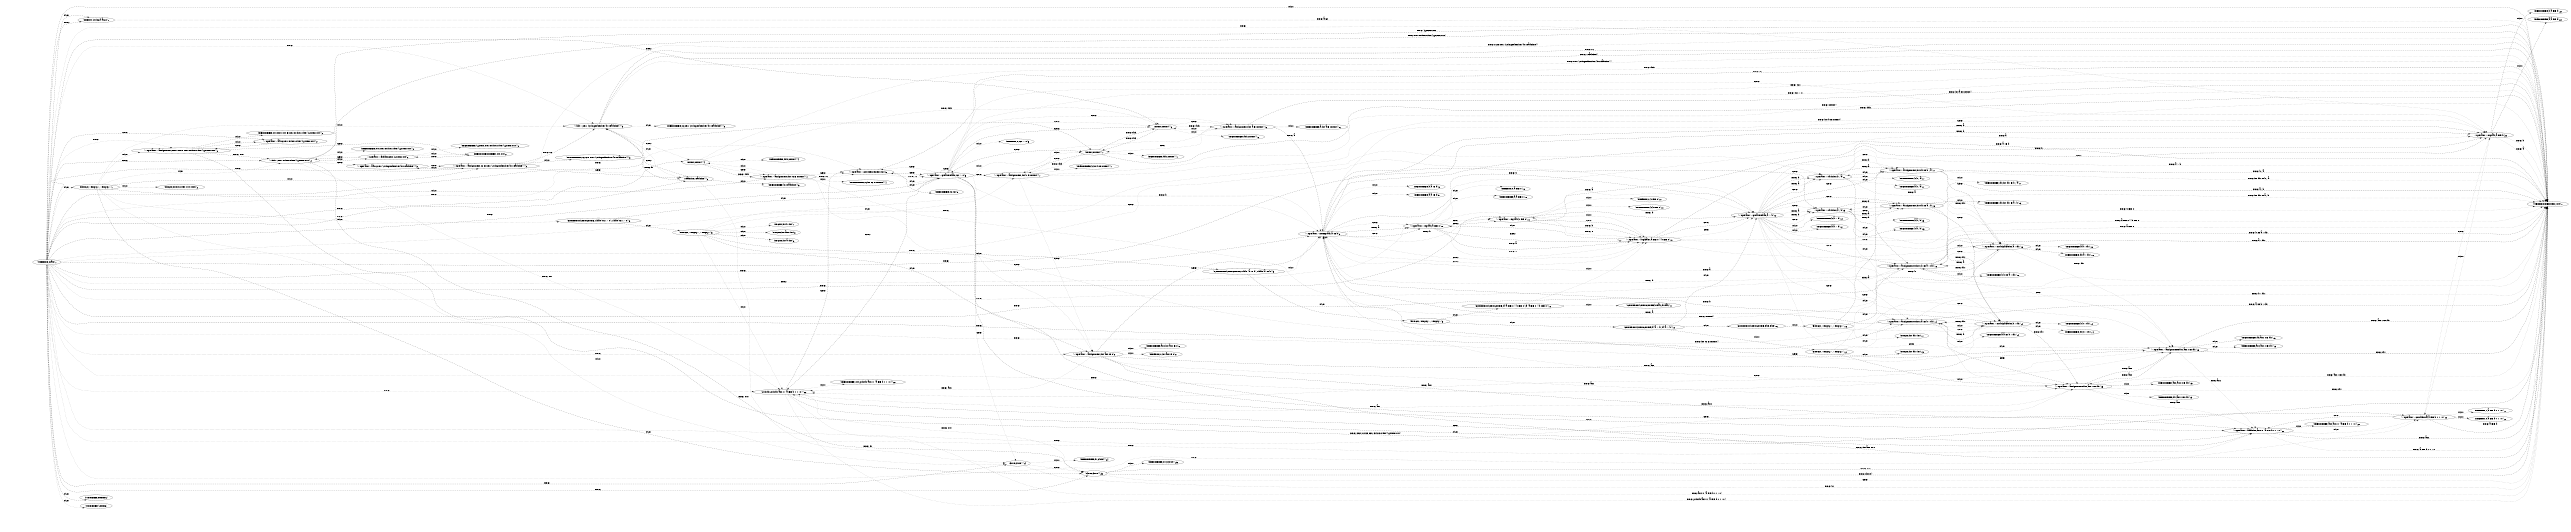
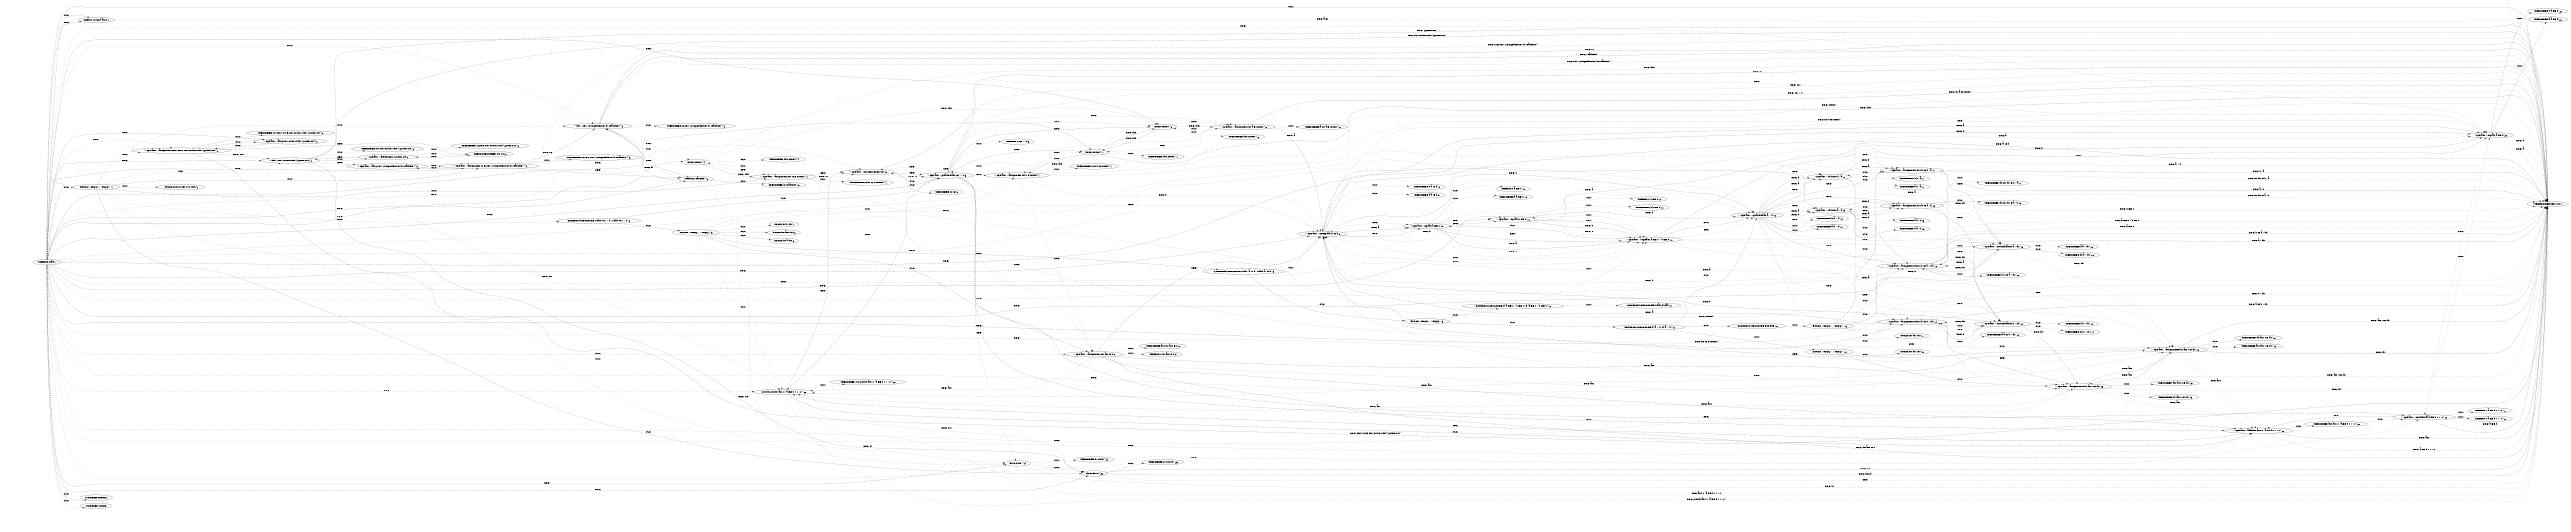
  digraph {
    rankdir=LR
    edge [style=dotted]
    n1 [label=<(METHOD,main)<SUB>1</SUB>>]
    n2 [label=<(PARAM,String[] args)<SUB>1</SUB>>]
    n3 [label=<(BLOCK,&lt;empty&gt;,&lt;empty&gt;)<SUB>1</SUB>>]
    n4 [label=<(&lt;operator&gt;.assignment,ANY out = new PrintWriter(System.out))<SUB>2</SUB>>]
    n5 [label=<(&lt;operator&gt;.alloc,new PrintWriter(System.out))<SUB>2</SUB>>]
    n6 [label=<(&lt;init&gt;,new PrintWriter(System.out))<SUB>2</SUB>>]
    n7 [label=<(&lt;operator&gt;.assignment,sc = new StringTokenizer(br.readLine()))<SUB>3</SUB>>]
    n8 [label=<(&lt;init&gt;,new StringTokenizer(br.readLine()))<SUB>3</SUB>>]
    n9 [label=<(readLine,readLine())<SUB>3</SUB>>]
    n10 [label=<(nxtInt,nxtInt())<SUB>4</SUB>>]
    n11 [label=<(&lt;operator&gt;.greaterThan,tc-- &gt; 0)<SUB>5</SUB>>]
    n12 [label=<(&lt;operator&gt;.postDecrement,tc--)<SUB>5</SUB>>]
    n13 [label=<(nxtInt,nxtInt())<SUB>6</SUB>>]
    n14 [label=<(nxtInt,nxtInt())<SUB>7</SUB>>]
    n15 [label=<(&lt;operator&gt;.assignment,int ans = 0)<SUB>8</SUB>>]
    n16 [label=<(&lt;operator&gt;.notEquals,a != b)<SUB>9</SUB>>]
    n17 [label=<(&lt;operator&gt;.equals,a == 0)<SUB>10</SUB>>]
    n18 [label=<(&lt;operator&gt;.equals,b == 0)<SUB>10</SUB>>]
    n19 [label=<(&lt;operator&gt;.greaterThan,a &gt; b)<SUB>12</SUB>>]
    n20 [label=<(&lt;operator&gt;.division,a / b)<SUB>13</SUB>>]
    n21 [label=<(&lt;operator&gt;.assignmentMinus,a -= b * div)<SUB>14</SUB>>]
    n22 [label=<(&lt;operator&gt;.multiplication,b * div)<SUB>14</SUB>>]
    n23 [label=<(&lt;operator&gt;.assignmentPlus,ans += div)<SUB>15</SUB>>]
    n24 [label=<(&lt;operator&gt;.division,b / a)<SUB>17</SUB>>]
    n25 [label=<(&lt;operator&gt;.assignmentMinus,b -= a * div)<SUB>18</SUB>>]
    n26 [label=<(&lt;operator&gt;.multiplication,a * div)<SUB>18</SUB>>]
    n27 [label=<(&lt;operator&gt;.assignmentPlus,ans += div)<SUB>19</SUB>>]
    n28 [label=<(println,println(ans + (a == b ? 1 : 0)))<SUB>22</SUB>>]
    n29 [label=<(&lt;operator&gt;.addition,ans + (a == b ? 1 : 0))<SUB>22</SUB>>]
    n30 [label=<(&lt;operator&gt;.conditional,a == b ? 1 : 0)<SUB>22</SUB>>]
    n31 [label=<(&lt;operator&gt;.equals,a == b)<SUB>22</SUB>>]
    n32 [label=<(close,close())<SUB>24</SUB>>]
    n33 [label=<(close,close())<SUB>25</SUB>>]
    n34 [label=<(MODIFIER,PUBLIC)>]
    n35 [label=<(MODIFIER,STATIC)>]
    n36 [label=<(METHOD_RETURN,void)<SUB>1</SUB>>]
    n37 [label=<(LOCAL,PrintWriter out: ANY)<SUB>2</SUB>>]
    n38 [label=<(&lt;operator&gt;.assignment,int tc = nxtInt())<SUB>4</SUB>>]
    n39 [label=<(CONTROL_STRUCTURE,while (tc-- &gt; 0),while (tc-- &gt; 0))<SUB>5</SUB>>]
    n40 [label=<(IDENTIFIER,out,ANY out = new PrintWriter(System.out))<SUB>2</SUB>>]
    n41 [label=<(FIELD_IDENTIFIER,out,out)<SUB>2</SUB>>]
    n42 [label=<(IDENTIFIER,out,new PrintWriter(System.out))<SUB>2</SUB>>]
    n43 [label=<(&lt;operator&gt;.fieldAccess,System.out)<SUB>2</SUB>>]
    n44 [label=<(&lt;operator&gt;.alloc,new StringTokenizer(br.readLine()))<SUB>3</SUB>>]
    n45 [label=<(IDENTIFIER,sc,sc = new StringTokenizer(br.readLine()))<SUB>3</SUB>>]
    n46 [label=<(IDENTIFIER,sc,new StringTokenizer(br.readLine()))<SUB>3</SUB>>]
    n47 [label=<(IDENTIFIER,br,readLine())<SUB>3</SUB>>]
    n48 [label=<(IDENTIFIER,this,nxtInt())<SUB>4</SUB>>]
    n49 [label=<(LITERAL,0,tc-- &gt; 0)<SUB>5</SUB>>]
    n50 [label=<(&lt;operator&gt;.assignment,int a = nxtInt())<SUB>6</SUB>>]
    n51 [label=<(&lt;operator&gt;.assignment,int b = nxtInt())<SUB>7</SUB>>]
    n52 [label=<(IDENTIFIER,tc,tc--)<SUB>5</SUB>>]
    n53 [label=<(IDENTIFIER,this,nxtInt())<SUB>6</SUB>>]
    n54 [label=<(IDENTIFIER,this,nxtInt())<SUB>7</SUB>>]
    n55 [label=<(IDENTIFIER,ans,int ans = 0)<SUB>8</SUB>>]
    n56 [label=<(LITERAL,0,int ans = 0)<SUB>8</SUB>>]
    n57 [label=<(IDENTIFIER,a,a != b)<SUB>9</SUB>>]
    n58 [label=<(IDENTIFIER,b,a != b)<SUB>9</SUB>>]
    n59 [label=<(&lt;operator&gt;.logicalOr,a == 0 || b == 0)<SUB>10</SUB>>]
    n60 [label=<(IDENTIFIER,a,a == 0)<SUB>10</SUB>>]
    n61 [label=<(LITERAL,0,a == 0)<SUB>10</SUB>>]
    n62 [label=<(IDENTIFIER,b,b == 0)<SUB>10</SUB>>]
    n63 [label=<(LITERAL,0,b == 0)<SUB>10</SUB>>]
    n64 [label=<(IDENTIFIER,a,a &gt; b)<SUB>12</SUB>>]
    n65 [label=<(IDENTIFIER,b,a &gt; b)<SUB>12</SUB>>]
    n66 [label=<(&lt;operator&gt;.assignment,int div = a / b)<SUB>13</SUB>>]
    n67 [label=<(&lt;operator&gt;.assignment,int div = b / a)<SUB>17</SUB>>]
    n68 [label=<(IDENTIFIER,a,a / b)<SUB>13</SUB>>]
    n69 [label=<(IDENTIFIER,b,a / b)<SUB>13</SUB>>]
    n70 [label=<(IDENTIFIER,a,a -= b * div)<SUB>14</SUB>>]
    n71 [label=<(IDENTIFIER,b,b * div)<SUB>14</SUB>>]
    n72 [label=<(IDENTIFIER,div,b * div)<SUB>14</SUB>>]
    n73 [label=<(IDENTIFIER,ans,ans += div)<SUB>15</SUB>>]
    n74 [label=<(IDENTIFIER,div,ans += div)<SUB>15</SUB>>]
    n75 [label=<(IDENTIFIER,b,b / a)<SUB>17</SUB>>]
    n76 [label=<(IDENTIFIER,a,b / a)<SUB>17</SUB>>]
    n77 [label=<(IDENTIFIER,b,b -= a * div)<SUB>18</SUB>>]
    n78 [label=<(IDENTIFIER,a,a * div)<SUB>18</SUB>>]
    n79 [label=<(IDENTIFIER,div,a * div)<SUB>18</SUB>>]
    n80 [label=<(IDENTIFIER,ans,ans += div)<SUB>19</SUB>>]
    n81 [label=<(IDENTIFIER,div,ans += div)<SUB>19</SUB>>]
    n82 [label=<(IDENTIFIER,out,println(ans + (a == b ? 1 : 0)))<SUB>22</SUB>>]
    n83 [label=<(IDENTIFIER,ans,ans + (a == b ? 1 : 0))<SUB>22</SUB>>]
    n84 [label=<(LITERAL,1,a == b ? 1 : 0)<SUB>22</SUB>>]
    n85 [label=<(LITERAL,0,a == b ? 1 : 0)<SUB>22</SUB>>]
    n86 [label=<(IDENTIFIER,a,a == b)<SUB>22</SUB>>]
    n87 [label=<(IDENTIFIER,b,a == b)<SUB>22</SUB>>]
    n88 [label=<(IDENTIFIER,br,close())<SUB>24</SUB>>]
    n89 [label=<(IDENTIFIER,out,close())<SUB>25</SUB>>]
    n90 [label=<(IDENTIFIER,tc,int tc = nxtInt())<SUB>4</SUB>>]
    n91 [label=<(BLOCK,&lt;empty&gt;,&lt;empty&gt;)<SUB>5</SUB>>]
    n92 [label=<(IDENTIFIER,System,new PrintWriter(System.out))<SUB>2</SUB>>]
    n93 [label=<(LOCAL,int a: int)<SUB>6</SUB>>]
    n94 [label=<(LOCAL,int b: int)<SUB>7</SUB>>]
    n95 [label=<(LOCAL,int ans: int)<SUB>8</SUB>>]
    n96 [label=<(CONTROL_STRUCTURE,while (a != b),while (a != b))<SUB>9</SUB>>]
    n97 [label=<(IDENTIFIER,a,int a = nxtInt())<SUB>6</SUB>>]
    n98 [label=<(IDENTIFIER,b,int b = nxtInt())<SUB>7</SUB>>]
    n99 [label=<(BLOCK,&lt;empty&gt;,&lt;empty&gt;)<SUB>9</SUB>>]
    n100 [label=<(CONTROL_STRUCTURE,if (a == 0 || b == 0),if (a == 0 || b == 0))<SUB>10</SUB>>]
    n101 [label=<(CONTROL_STRUCTURE,if (a &gt; b),if (a &gt; b))<SUB>12</SUB>>]
    n102 [label=<(CONTROL_STRUCTURE,break;,break;)<SUB>11</SUB>>]
    n103 [label=<(BLOCK,&lt;empty&gt;,&lt;empty&gt;)<SUB>12</SUB>>]
    n104 [label=<(CONTROL_STRUCTURE,else,else)<SUB>16</SUB>>]
    n105 [label=<(LOCAL,int div: int)<SUB>13</SUB>>]
    n106 [label=<(BLOCK,&lt;empty&gt;,&lt;empty&gt;)<SUB>16</SUB>>]
    n107 [label=<(IDENTIFIER,div,int div = a / b)<SUB>13</SUB>>]
    n108 [label=<(IDENTIFIER,div,int div = b / a)<SUB>17</SUB>>]
    n109 [label=<(LOCAL,int div: int)<SUB>17</SUB>>]
    n1 -> n2 [label="AST: " style=dashed]
    n1 -> n2 [label="DDG: " style=dashed]
    n1 -> n3 [label="AST: "]
    n1 -> n4 [label="DDG: "]
    n1 -> n5 [label="CFG: " style=dashed]
    n1 -> n6 [label="DDG: " style=dashed]
    n1 -> n7 [label="DDG: " style=dashed]
    n1 -> n8 [label="DDG: "]
    n1 -> n9 [label="DDG: " style=dashed]
    n1 -> n10 [label="DDG: " style=dashed]
    n1 -> n11 [label="DDG: " style=dashed]
    n1 -> n12 [label="DDG: "]
    n1 -> n13 [label="DDG: " style=dashed]
    n1 -> n14 [label="DDG: " style=dashed]
    n1 -> n15 [label="DDG: "]
    n1 -> n16 [label="DDG: " style=dashed]
    n1 -> n17 [label="DDG: "]
    n1 -> n18 [label="DDG: " style=dashed]
    n1 -> n19 [label="DDG: "]
    n1 -> n20 [label="DDG: " style=dashed]
    n1 -> n21 [label="DDG: " style=dashed]
    n1 -> n22 [label="DDG: "]
    n1 -> n23 [label="DDG: "]
    n1 -> n24 [label="DDG: "]
    n1 -> n25 [label="DDG: "]
    n1 -> n26 [label="DDG: " style=dashed]
    n1 -> n27 [label="DDG: "]
    n1 -> n28 [label="DDG: "]
    n1 -> n29 [label="DDG: "]
    n1 -> n30 [label="DDG: "]
    n1 -> n31 [label="DDG: "]
    n1 -> n32 [label="DDG: " style=dashed]
    n1 -> n33 [label="DDG: " style=dashed]
    n1 -> n34 [label="AST: " style=dashed]
    n1 -> n35 [label="AST: "]
    n1 -> n36 [label="AST: " style=dashed]
    n2 -> n36 [label="DDG: args"]
    n3 -> n4 [label="AST: "]
    n3 -> n6 [label="AST: "]
    n3 -> n7 [label="AST: " style=dashed]
    n3 -> n8 [label="AST: "]
    n3 -> n32 [label="AST: "]
    n3 -> n33 [label="AST: " style=dashed]
    n3 -> n37 [label="AST: "]
    n3 -> n38 [label="AST: " style=dashed]
    n3 -> n39 [label="AST: "]
    n4 -> n5 [label="AST: " style=dashed]
    n4 -> n6 [label="DDG: out" style=dashed]
    n4 -> n36 [label="DDG: ANY out = new PrintWriter(System.out)" style=dashed]
    n4 -> n40 [label="AST: " style=dashed]
    n4 -> n41 [label="CFG: " style=dashed]
    n5 -> n4 [label="CFG: " style=dashed]
    n6 -> n28 [label="DDG: out"]
    n6 -> n33 [label="DDG: out" style=dashed]
    n6 -> n36 [label="DDG: System.out" style=dashed]
    n6 -> n36 [label="DDG: new PrintWriter(System.out)" style=dashed]
    n6 -> n42 [label="AST: "]
    n6 -> n43 [label="AST: " style=dashed]
    n6 -> n44 [label="CFG: "]
    n7 -> n8 [label="DDG: sc" style=dashed]
    n7 -> n9 [label="CFG: " style=dashed]
    n7 -> n36 [label="DDG: sc = new StringTokenizer(br.readLine())"]
    n7 -> n44 [label="AST: " style=dashed]
    n7 -> n45 [label="AST: " style=dashed]
    n8 -> n9 [label="AST: "]
    n8 -> n10 [label="CFG: "]
    n8 -> n36 [label="DDG: sc" style=dashed]
    n8 -> n36 [label="DDG: readLine()" style=dashed]
    n8 -> n36 [label="DDG: new StringTokenizer(br.readLine())"]
    n8 -> n46 [label="AST: "]
    n9 -> n8 [label="CFG: " style=dashed]
    n9 -> n8 [label="DDG: br" style=dashed]
    n9 -> n32 [label="DDG: br"]
    n9 -> n47 [label="AST: " style=dashed]
    n10 -> n13 [label="DDG: this"]
    n10 -> n36 [label="DDG: this"]
    n10 -> n38 [label="CFG: "]
    n10 -> n38 [label="DDG: this" style=dashed]
    n10 -> n48 [label="AST: "]
    n11 -> n11 [label="CDG: " style=dashed]
    n11 -> n12 [label="AST: "]
    n11 -> n12 [label="CDG: "]
    n11 -> n13 [label="CFG: "]
    n11 -> n13 [label="CDG: " style=dashed]
    n11 -> n14 [label="CDG: " style=dashed]
    n11 -> n15 [label="CDG: "]
    n11 -> n16 [label="CDG: "]
    n11 -> n28 [label="CDG: " style=dashed]
    n11 -> n29 [label="CDG: " style=dashed]
    n11 -> n30 [label="CDG: " style=dashed]
    n11 -> n31 [label="CDG: "]
    n11 -> n32 [label="CFG: "]
    n11 -> n36 [label="DDG: tc--"]
    n11 -> n36 [label="DDG: tc-- &gt; 0"]
    n11 -> n49 [label="AST: "]
    n11 -> n50 [label="CDG: "]
    n11 -> n51 [label="CDG: " style=dashed]
    n12 -> n11 [label="CFG: " style=dashed]
    n12 -> n11 [label="DDG: tc"]
    n12 -> n36 [label="DDG: tc" style=dashed]
    n12 -> n52 [label="AST: " style=dashed]
    n13 -> n14 [label="DDG: this" style=dashed]
    n13 -> n50 [label="CFG: "]
    n13 -> n50 [label="DDG: this"]
    n13 -> n53 [label="AST: "]
    n14 -> n13 [label="DDG: this" style=dashed]
    n14 -> n36 [label="DDG: this" style=dashed]
    n14 -> n51 [label="CFG: " style=dashed]
    n14 -> n51 [label="DDG: this"]
    n14 -> n54 [label="AST: "]
    n15 -> n16 [label="CFG: " style=dashed]
    n15 -> n23 [label="DDG: ans"]
    n15 -> n27 [label="DDG: ans" style=dashed]
    n15 -> n28 [label="DDG: ans"]
    n15 -> n29 [label="DDG: ans" style=dashed]
    n15 -> n36 [label="DDG: int ans = 0" style=dashed]
    n15 -> n55 [label="AST: "]
    n15 -> n56 [label="AST: "]
    n16 -> n17 [label="CFG: "]
    n16 -> n17 [label="DDG: a" style=dashed]
    n16 -> n17 [label="CDG: " style=dashed]
    n16 -> n18 [label="DDG: b"]
    n16 -> n19 [label="DDG: b" style=dashed]
    n16 -> n31 [label="CFG: "]
    n16 -> n31 [label="DDG: a" style=dashed]
    n16 -> n31 [label="DDG: b" style=dashed]
    n16 -> n36 [label="DDG: a != b" style=dashed]
    n16 -> n57 [label="AST: "]
    n16 -> n58 [label="AST: "]
    n16 -> n59 [label="CDG: "]
    n17 -> n18 [label="CFG: "]
    n17 -> n18 [label="CDG: " style=dashed]
    n17 -> n19 [label="DDG: a"]
    n17 -> n31 [label="DDG: a"]
    n17 -> n59 [label="CFG: " style=dashed]
    n17 -> n59 [label="DDG: a" style=dashed]
    n17 -> n59 [label="DDG: 0"]
    n17 -> n60 [label="AST: "]
    n17 -> n61 [label="AST: "]
    n18 -> n19 [label="DDG: b" style=dashed]
    n18 -> n31 [label="DDG: b" style=dashed]
    n18 -> n59 [label="CFG: " style=dashed]
    n18 -> n59 [label="DDG: b" style=dashed]
    n18 -> n59 [label="DDG: 0"]
    n18 -> n62 [label="AST: "]
    n18 -> n63 [label="AST: "]
    n19 -> n20 [label="CFG: "]
    n19 -> n20 [label="DDG: a"]
    n19 -> n20 [label="DDG: b"]
    n19 -> n20 [label="CDG: "]
    n19 -> n21 [label="CDG: "]
    n19 -> n22 [label="CDG: "]
    n19 -> n23 [label="CDG: "]
    n19 -> n24 [label="CFG: "]
    n19 -> n24 [label="DDG: b" style=dashed]
    n19 -> n24 [label="DDG: a"]
    n19 -> n24 [label="CDG: " style=dashed]
    n19 -> n25 [label="CDG: " style=dashed]
    n19 -> n26 [label="CDG: "]
    n19 -> n27 [label="CDG: "]
    n19 -> n36 [label="DDG: a &gt; b"]
    n19 -> n64 [label="AST: " style=dashed]
    n19 -> n65 [label="AST: " style=dashed]
    n19 -> n66 [label="CDG: " style=dashed]
    n19 -> n67 [label="CDG: " style=dashed]
    n20 -> n21 [label="DDG: a"]
    n20 -> n22 [label="DDG: b"]
    n20 -> n66 [label="CFG: "]
    n20 -> n66 [label="DDG: a" style=dashed]
    n20 -> n66 [label="DDG: b" style=dashed]
    n20 -> n68 [label="AST: "]
    n20 -> n69 [label="AST: " style=dashed]
    n21 -> n16 [label="DDG: a" style=dashed]
    n21 -> n22 [label="AST: "]
    n21 -> n23 [label="CFG: " style=dashed]
    n21 -> n36 [label="DDG: b * div"]
    n21 -> n36 [label="DDG: a -= b * div" style=dashed]
    n21 -> n70 [label="AST: "]
    n22 -> n16 [label="DDG: b" style=dashed]
    n22 -> n21 [label="CFG: "]
    n22 -> n21 [label="DDG: b" style=dashed]
    n22 -> n21 [label="DDG: div"]
    n22 -> n23 [label="DDG: div" style=dashed]
    n22 -> n71 [label="AST: "]
    n22 -> n72 [label="AST: "]
    n23 -> n16 [label="CFG: "]
    n23 -> n27 [label="DDG: ans" style=dashed]
    n23 -> n28 [label="DDG: ans"]
    n23 -> n29 [label="DDG: ans"]
    n23 -> n36 [label="DDG: div"]
    n23 -> n36 [label="DDG: ans += div"]
    n23 -> n73 [label="AST: " style=dashed]
    n23 -> n74 [label="AST: "]
    n24 -> n25 [label="DDG: b" style=dashed]
    n24 -> n26 [label="DDG: a"]
    n24 -> n67 [label="CFG: "]
    n24 -> n67 [label="DDG: b"]
    n24 -> n67 [label="DDG: a" style=dashed]
    n24 -> n75 [label="AST: "]
    n24 -> n76 [label="AST: "]
    n25 -> n16 [label="DDG: b"]
    n25 -> n26 [label="AST: " style=dashed]
    n25 -> n27 [label="CFG: "]
    n25 -> n36 [label="DDG: a * div" style=dashed]
    n25 -> n36 [label="DDG: b -= a * div" style=dashed]
    n25 -> n77 [label="AST: " style=dashed]
    n26 -> n16 [label="DDG: a"]
    n26 -> n25 [label="CFG: "]
    n26 -> n25 [label="DDG: a"]
    n26 -> n25 [label="DDG: div" style=dashed]
    n26 -> n27 [label="DDG: div"]
    n26 -> n78 [label="AST: "]
    n26 -> n79 [label="AST: " style=dashed]
    n27 -> n16 [label="CFG: " style=dashed]
    n27 -> n23 [label="DDG: ans" style=dashed]
    n27 -> n28 [label="DDG: ans"]
    n27 -> n29 [label="DDG: ans"]
    n27 -> n36 [label="DDG: div" style=dashed]
    n27 -> n36 [label="DDG: ans += div" style=dashed]
    n27 -> n80 [label="AST: "]
    n27 -> n81 [label="AST: " style=dashed]
    n28 -> n12 [label="CFG: " style=dashed]
    n28 -> n29 [label="AST: " style=dashed]
    n28 -> n33 [label="DDG: out"]
    n28 -> n36 [label="DDG: ans + (a == b ? 1 : 0)"]
    n28 -> n36 [label="DDG: println(ans + (a == b ? 1 : 0))"]
    n28 -> n82 [label="AST: "]
    n29 -> n28 [label="CFG: " style=dashed]
-   n29 -> n30 [label="AST: "]
+   n83 -> n30 [label="AST: "]
    n29 -> n36 [label="DDG: ans" style=dashed]
    n29 -> n36 [label="DDG: a == b ? 1 : 0"]
    n29 -> n83 [label="AST: " style=dashed]
    n30 -> n29 [label="CFG: " style=dashed]
    n30 -> n31 [label="AST: "]
    n30 -> n36 [label="DDG: a == b" style=dashed]
    n30 -> n84 [label="AST: "]
    n30 -> n85 [label="AST: " style=dashed]
    n31 -> n30 [label="CFG: "]
    n31 -> n36 [label="DDG: a"]
    n31 -> n36 [label="DDG: b"]
    n31 -> n86 [label="AST: " style=dashed]
    n31 -> n87 [label="AST: " style=dashed]
    n32 -> n33 [label="CFG: "]
    n32 -> n36 [label="DDG: br"]
    n32 -> n88 [label="AST: "]
    n33 -> n36 [label="CFG: "]
    n33 -> n36 [label="DDG: out" style=dashed]
    n33 -> n36 [label="DDG: close()" style=dashed]
    n33 -> n89 [label="AST: " style=dashed]
    n38 -> n10 [label="AST: "]
    n38 -> n12 [label="CFG: "]
    n38 -> n12 [label="DDG: tc"]
    n38 -> n36 [label="DDG: nxtInt()"]
    n38 -> n36 [label="DDG: int tc = nxtInt()"]
    n38 -> n90 [label="AST: "]
    n39 -> n11 [label="AST: " style=dashed]
    n39 -> n91 [label="AST: " style=dashed]
    n41 -> n43 [label="CFG: " style=dashed]
    n43 -> n6 [label="CFG: " style=dashed]
    n43 -> n41 [label="AST: "]
    n43 -> n92 [label="AST: "]
    n44 -> n7 [label="CFG: "]
    n50 -> n13 [label="AST: "]
    n50 -> n14 [label="CFG: "]
    n50 -> n16 [label="DDG: a" style=dashed]
    n50 -> n36 [label="DDG: int a = nxtInt()" style=dashed]
    n50 -> n97 [label="AST: "]
    n51 -> n14 [label="AST: "]
    n51 -> n15 [label="CFG: "]
    n51 -> n16 [label="DDG: b"]
    n51 -> n36 [label="DDG: nxtInt()"]
    n51 -> n36 [label="DDG: int b = nxtInt()"]
    n51 -> n98 [label="AST: "]
    n59 -> n16 [label="CDG: "]
    n59 -> n17 [label="AST: " style=dashed]
    n59 -> n18 [label="AST: "]
    n59 -> n19 [label="CFG: "]
    n59 -> n19 [label="CDG: " style=dashed]
    n59 -> n31 [label="CFG: " style=dashed]
    n59 -> n36 [label="DDG: a == 0"]
    n59 -> n36 [label="DDG: b == 0"]
    n59 -> n36 [label="DDG: a == 0 || b == 0"]
    n66 -> n20 [label="AST: "]
    n66 -> n22 [label="CFG: " style=dashed]
    n66 -> n22 [label="DDG: div" style=dashed]
    n66 -> n36 [label="DDG: a / b" style=dashed]
    n66 -> n36 [label="DDG: int div = a / b"]
    n66 -> n107 [label="AST: " style=dashed]
    n67 -> n24 [label="AST: " style=dashed]
    n67 -> n26 [label="CFG: " style=dashed]
    n67 -> n26 [label="DDG: div"]
    n67 -> n36 [label="DDG: b / a" style=dashed]
    n67 -> n36 [label="DDG: int div = b / a"]
    n67 -> n108 [label="AST: "]
    n91 -> n15 [label="AST: " style=dashed]
    n91 -> n28 [label="AST: "]
    n91 -> n50 [label="AST: "]
    n91 -> n51 [label="AST: "]
    n91 -> n93 [label="AST: " style=dashed]
    n91 -> n94 [label="AST: "]
    n91 -> n95 [label="AST: " style=dashed]
    n91 -> n96 [label="AST: " style=dashed]
    n96 -> n16 [label="AST: "]
    n96 -> n99 [label="AST: " style=dashed]
    n99 -> n100 [label="AST: " style=dashed]
    n99 -> n101 [label="AST: " style=dashed]
    n100 -> n59 [label="AST: "]
    n100 -> n102 [label="AST: "]
    n101 -> n19 [label="AST: " style=dashed]
    n101 -> n103 [label="AST: " style=dashed]
    n101 -> n104 [label="AST: " style=dashed]
    n103 -> n21 [label="AST: "]
    n103 -> n23 [label="AST: " style=dashed]
    n103 -> n66 [label="AST: "]
    n103 -> n105 [label="AST: " style=dashed]
    n104 -> n106 [label="AST: " style=dashed]
    n106 -> n25 [label="AST: " style=dashed]
    n106 -> n27 [label="AST: "]
    n106 -> n67 [label="AST: " style=dashed]
    n106 -> n109 [label="AST: "]
  }
